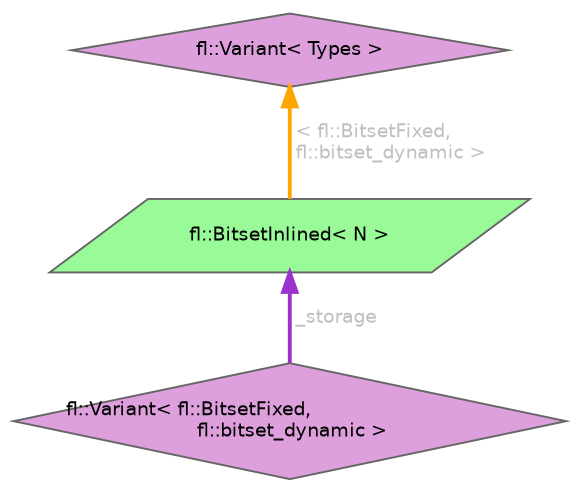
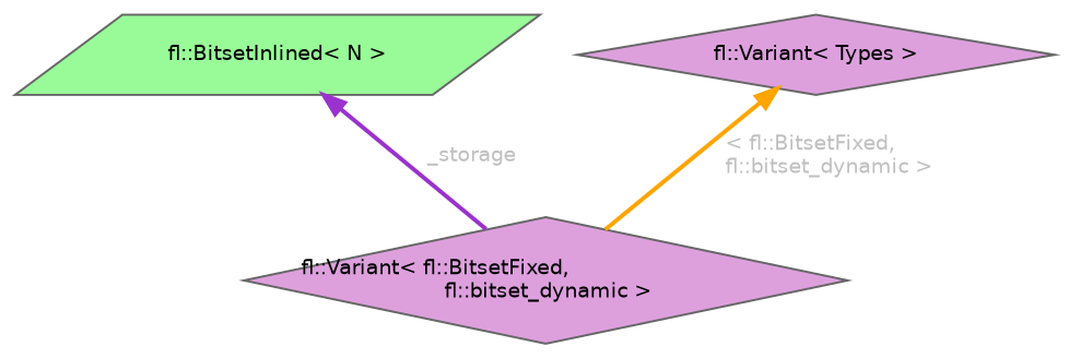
  digraph {
    node [color=gray40 fillcolor=plum fontname=Helvetica fontsize=10 shape=diamond style=filled]
    edge [dir=back fontcolor=grey fontname=Helvetica fontsize=10 labelfontname=Helvetica labelfontsize=10 style=bold]
    n1 [fillcolor=palegreen fontcolor=black height=0.2 label="fl::BitsetInlined\< N \>" shape=parallelogram width=0.4]
    n2 [height=0.2 label="fl::Variant\< fl::BitsetFixed,\l fl::bitset_dynamic \>" width=0.4]
    n3 [height=0.2 label="fl::Variant\< Types \>" width=0.4]
    n1 -> n2 [color=darkorchid3 label=" _storage"]
-   n3 -> n1 [color=orange label=" \< fl::BitsetFixed,\l fl::bitset_dynamic \>"]
+   n3 -> n2 [color=orange label=" \< fl::BitsetFixed,\l fl::bitset_dynamic \>"]
  }
